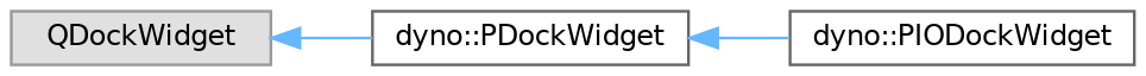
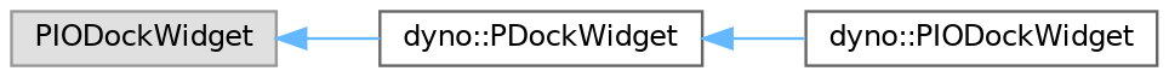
  digraph {
    rankdir=LR
    node [color=grey40 fillcolor=white fontname=Helvetica fontsize=10 shape=box style=filled]
    edge [color=steelblue1 dir=back fontname=Helvetica fontsize=10 labelfontname=Helvetica labelfontsize=10 style=solid]
-   n1 [color=grey60 fillcolor="#E0E0E0" height=0.2 label=QDockWidget width=0.4]
+   n1 [color=grey60 fillcolor="#E0E0E0" height=0.2 label=PIODockWidget width=0.4]
    n2 [height=0.2 label="dyno::PDockWidget" width=0.4]
    n3 [height=0.2 label="dyno::PIODockWidget" width=0.4]
    n1 -> n2
    n2 -> n3
  }
